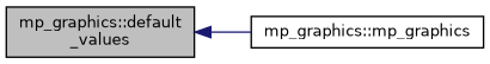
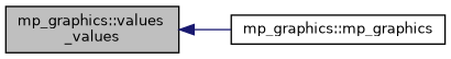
  digraph {
    rankdir=LR
    node [color=black fontname=Helvetica fontsize=10 shape=record style=filled]
-   n1 [fillcolor=grey75 fontcolor=black height=0.2 label="mp_graphics::default\l_values" width=0.4]
+   n1 [fillcolor=grey75 fontcolor=black height=0.2 label="mp_graphics::values\l_values" width=0.4]
    n2 [fillcolor=white height=0.2 label="mp_graphics::mp_graphics" width=0.4]
    n1 -> n2 [color=midnightblue dir=back fontname=Helvetica fontsize=10 labelfontname=Helvetica labelfontsize=10 style=solid]
  }
